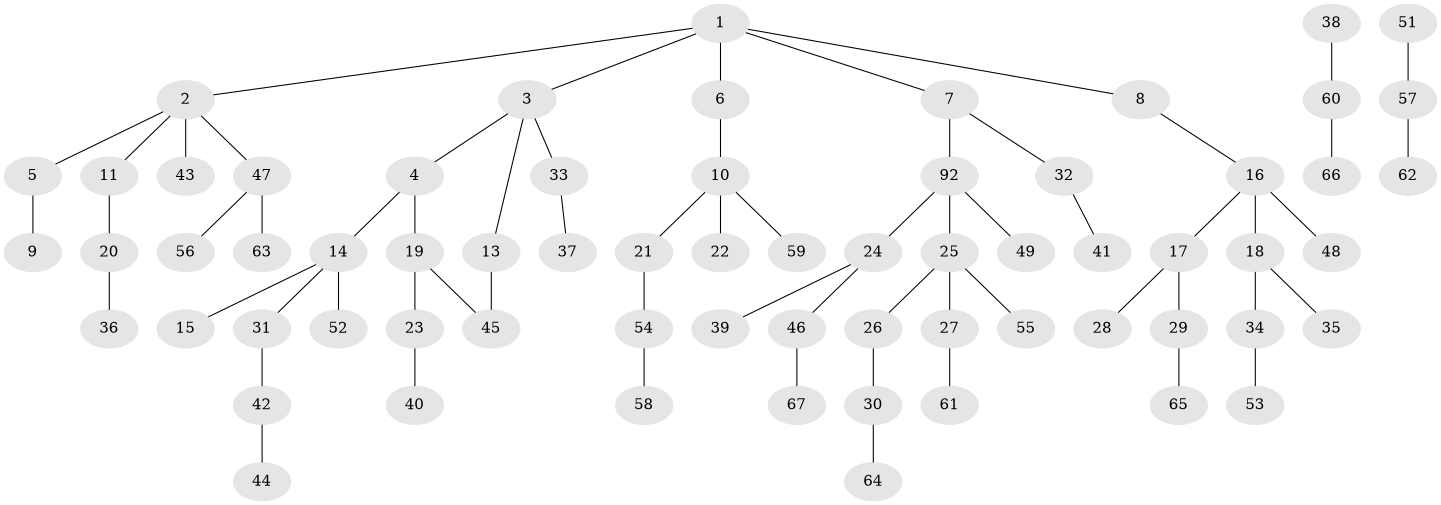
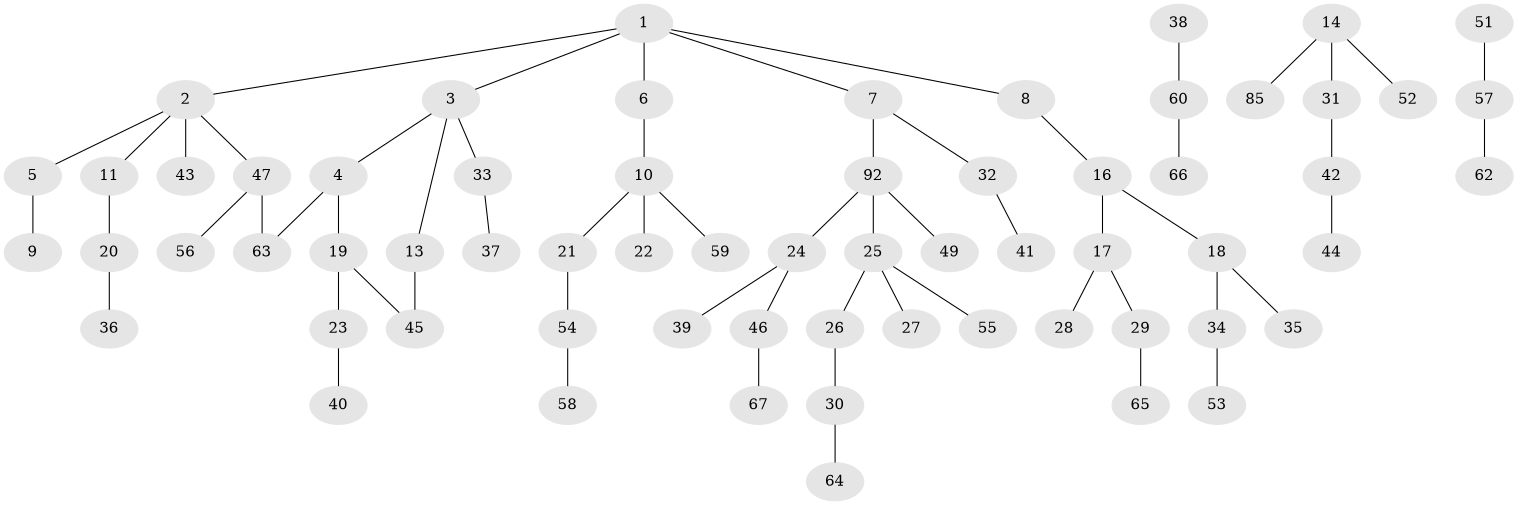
  graph {
    node [color=gray90 style=filled]
    edge [weight=1.0]
    1
    2
    3
    6
    7
    8
    5
    11
    43
    47
    4
    13
    33
    10
    n15 [label=92]
    32
    16
    38
    60
    9
    20
    56
    63
    14
    19
    45
    37
-   15
+   15 [label=85]
    31
    52
    23
    21
    22
    59
    24
    25
    49
    41
    17
    18
-   48
    54
    36
    39
    46
    26
    27
    55
    42
    28
    29
    34
    35
    65
    53
    40
    51
    57
    58
    67
    30
-   61
    64
    44
    66
    62
    1 -- 2
    1 -- 3
    1 -- 6 [weight=3.0]
    1 -- 7
    1 -- 8
    2 -- 5
    2 -- 11
    2 -- 43
    2 -- 47
    3 -- 4
    3 -- 13
    3 -- 33
    6 -- 10
    7 -- n15
    7 -- 32
    8 -- 16
    5 -- 9
    11 -- 20 [weight=2.0]
    47 -- 56
    47 -- 63
-   4 -- 14
+   4 -- 63
    4 -- 19
    13 -- 45 [weight=2.0]
    33 -- 37
    10 -- 21
    10 -- 22 [weight=2.0]
    10 -- 59
    n15 -- 24
    n15 -- 25
    n15 -- 49
    32 -- 41
    16 -- 17
    16 -- 18
-   16 -- 48 [weight=2.0]
    38 -- 60
    60 -- 66
    20 -- 36
    14 -- 15
    14 -- 31
    14 -- 52
    19 -- 45
    19 -- 23 [weight=2.0]
    31 -- 42
    23 -- 40
    21 -- 54
    24 -- 39
    24 -- 46
    25 -- 26
    25 -- 27 [weight=2.0]
    25 -- 55
    17 -- 28 [weight=2.0]
    17 -- 29
    18 -- 34
    18 -- 35
    54 -- 58
    46 -- 67
    26 -- 30
-   27 -- 61
    42 -- 44 [weight=2.0]
    29 -- 65
    34 -- 53 [weight=3.0]
    51 -- 57
    57 -- 62
    30 -- 64
  }
